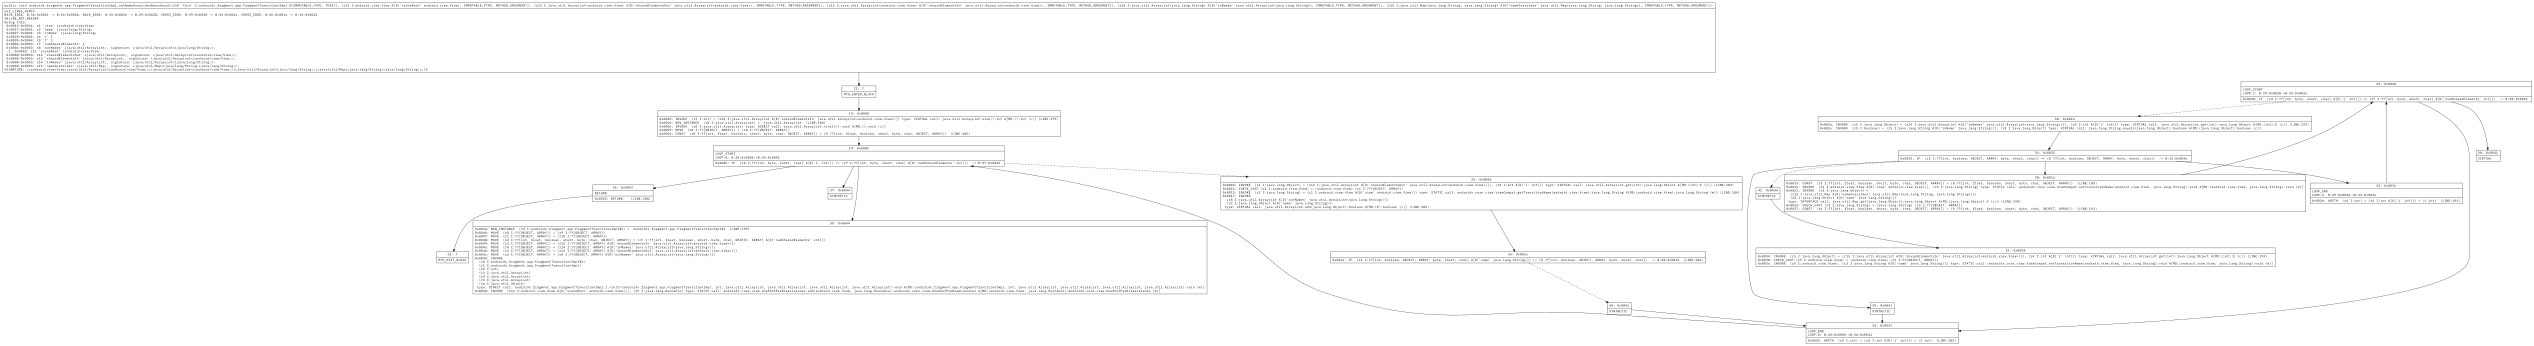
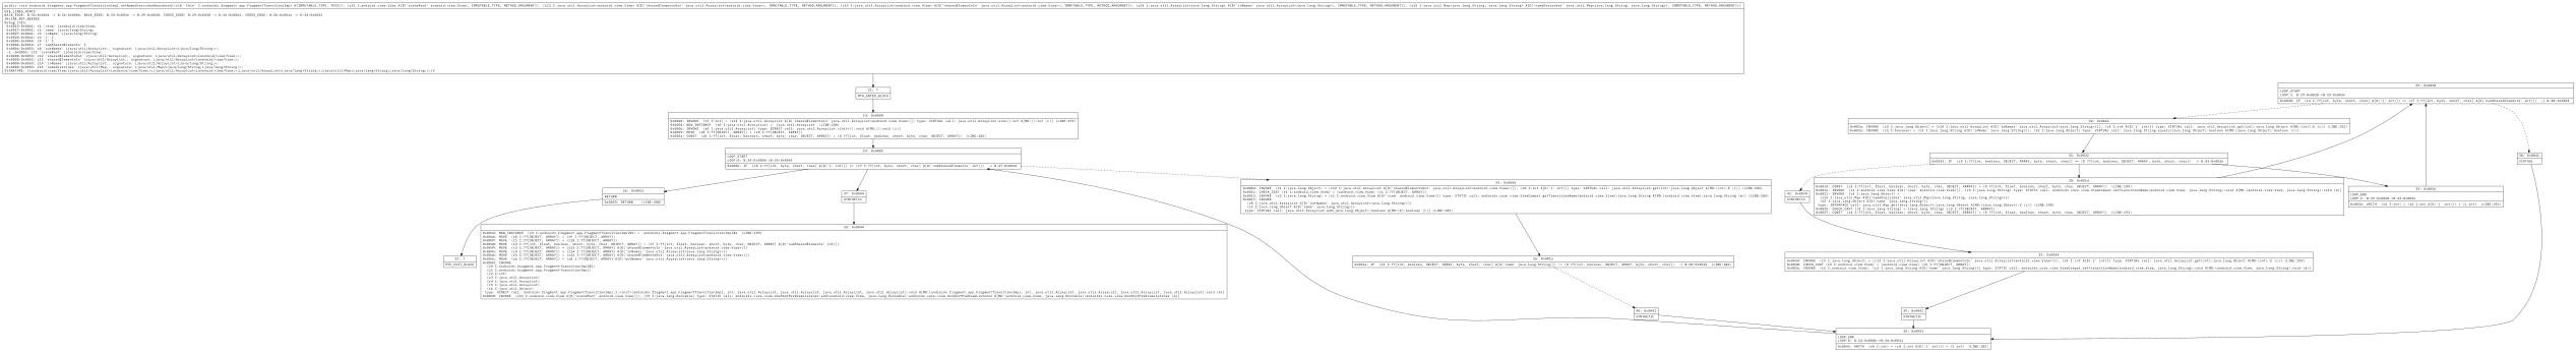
  digraph {
    fontname="IBM Plex Mono"
    node [fontname="IBM Plex Mono" shape=record]
    edge [fontname="IBM Plex Mono"]
    n1 [label="{21\:\ ?|MTH_ENTER_BLOCK\l}"]
    n2 [label="{23\:\ 0x0000|0x0000: INVOKE  (r7 I:int) = (r13 I:java.util.ArrayList A[D('sharedElementsIn' java.util.ArrayList\<android.view.View\>)]) type: VIRTUAL call: java.util.ArrayList.size():int A[MD:():int (c)] (LINE:179)\l0x0004: NEW_INSTANCE  (r0 I:java.util.ArrayList) =  java.util.ArrayList  (LINE:180)\l0x0006: INVOKE  (r0 I:java.util.ArrayList) type: DIRECT call: java.util.ArrayList.\<init\>():void A[MD:():void (c)]\l0x0009: MOVE  (r8 I:??[OBJECT, ARRAY]) = (r0 I:??[OBJECT, ARRAY]) \l0x000a: CONST  (r0 I:??[int, float, boolean, short, byte, char, OBJECT, ARRAY]) = (0 ??[int, float, boolean, short, byte, char, OBJECT, ARRAY])  (LINE:182)\l}"]
    n3 [label="{24\:\ 0x000b|LOOP_START\lLOOP:0: B:24:0x000b\-\>B:34:0x0041\l|0x000b: IF  (r0 I:??[int, byte, short, char] A[D('i' int)]) \>= (r7 I:??[int, byte, short, char] A[D('numSharedElements' int)])  \-\> B:37:0x0044 \l}"]
    n4 [label="{25\:\ 0x000d|0x000d: INVOKE  (r1 I:java.lang.Object) = (r12 I:java.util.ArrayList A[D('sharedElementsOut' java.util.ArrayList\<android.view.View\>)]), (r0 I:int A[D('i' int)]) type: VIRTUAL call: java.util.ArrayList.get(int):java.lang.Object A[MD:(int):E (c)] (LINE:183)\l0x0011: CHECK_CAST (r1 I:android.view.View) = (android.view.View) (r1 I:??[OBJECT, ARRAY]) \l0x0013: INVOKE  (r2 I:java.lang.String) = (r1 I:android.view.View A[D('view' android.view.View)]) type: STATIC call: androidx.core.view.ViewCompat.getTransitionName(android.view.View):java.lang.String A[MD:(android.view.View):java.lang.String (m)] (LINE:184)\l0x0017: INVOKE  \l  (r8 I:java.util.ArrayList A[D('outNames' java.util.ArrayList\<java.lang.String\>)])\l  (r2 I:java.lang.Object A[D('name' java.lang.String)])\l type: VIRTUAL call: java.util.ArrayList.add(java.lang.Object):boolean A[MD:(E):boolean (c)] (LINE:185)\l}"]
    n5 [label="{37\:\ 0x0044|SYNTHETIC\l}"]
    n6 [label="{36\:\ 0x0053|RETURN\l|0x0053: RETURN    (LINE:208)\l}"]
    n7 [label="{26\:\ 0x001a|0x001a: IF  (r2 I:??[int, boolean, OBJECT, ARRAY, byte, short, char] A[D('name' java.lang.String)]) != (0 ??[int, boolean, OBJECT, ARRAY, byte, short, char])  \-\> B:28:0x001d  (LINE:186)\l}"]
    n8 [label="{35\:\ 0x0044|0x0044: NEW_INSTANCE  (r9 I:androidx.fragment.app.FragmentTransitionImpl$1) =  androidx.fragment.app.FragmentTransitionImpl$1  (LINE:199)\l0x0046: MOVE  (r0 I:??[OBJECT, ARRAY]) = (r9 I:??[OBJECT, ARRAY]) \l0x0047: MOVE  (r1 I:??[OBJECT, ARRAY]) = (r10 I:??[OBJECT, ARRAY]) \l0x0048: MOVE  (r2 I:??[int, float, boolean, short, byte, char, OBJECT, ARRAY]) = (r7 I:??[int, float, boolean, short, byte, char, OBJECT, ARRAY] A[D('numSharedElements' int)]) \l0x0049: MOVE  (r3 I:??[OBJECT, ARRAY]) = (r13 I:??[OBJECT, ARRAY] A[D('sharedElementsIn' java.util.ArrayList\<android.view.View\>)]) \l0x004a: MOVE  (r4 I:??[OBJECT, ARRAY]) = (r14 I:??[OBJECT, ARRAY] A[D('inNames' java.util.ArrayList\<java.lang.String\>)]) \l0x004b: MOVE  (r5 I:??[OBJECT, ARRAY]) = (r12 I:??[OBJECT, ARRAY] A[D('sharedElementsOut' java.util.ArrayList\<android.view.View\>)]) \l0x004c: MOVE  (r6 I:??[OBJECT, ARRAY]) = (r8 I:??[OBJECT, ARRAY] A[D('outNames' java.util.ArrayList\<java.lang.String\>)]) \l0x004d: INVOKE  \l  (r0 I:androidx.fragment.app.FragmentTransitionImpl$1)\l  (r1 I:androidx.fragment.app.FragmentTransitionImpl)\l  (r2 I:int)\l  (r3 I:java.util.ArrayList)\l  (r4 I:java.util.ArrayList)\l  (r5 I:java.util.ArrayList)\l  (r6 I:java.util.Object)\l type: DIRECT call: androidx.fragment.app.FragmentTransitionImpl.1.\<init\>(androidx.fragment.app.FragmentTransitionImpl, int, java.util.ArrayList, java.util.ArrayList, java.util.ArrayList, java.util.ArrayList):void A[MD:(androidx.fragment.app.FragmentTransitionImpl, int, java.util.ArrayList, java.util.ArrayList, java.util.ArrayList, java.util.ArrayList):void (m)]\l0x0050: INVOKE  (r11 I:android.view.View A[D('sceneRoot' android.view.View)]), (r9 I:java.lang.Runnable) type: STATIC call: androidx.core.view.OneShotPreDrawListener.add(android.view.View, java.lang.Runnable):androidx.core.view.OneShotPreDrawListener A[MD:(android.view.View, java.lang.Runnable):androidx.core.view.OneShotPreDrawListener (m)]\l}"]
    n9 [label="{40\:\ 0x0041|SYNTHETIC\l}"]
    n10 [label="{28\:\ 0x001d|0x001d: CONST  (r3 I:??[int, float, boolean, short, byte, char, OBJECT, ARRAY]) = (0 ??[int, float, boolean, short, byte, char, OBJECT, ARRAY])  (LINE:189)\l0x001e: INVOKE  (r1 I:android.view.View A[D('view' android.view.View)]), (r3 I:java.lang.String) type: STATIC call: androidx.core.view.ViewCompat.setTransitionName(android.view.View, java.lang.String):void A[MD:(android.view.View, java.lang.String):void (m)]\l0x0021: INVOKE  (r3 I:java.lang.Object) = \l  (r15 I:java.util.Map A[D('nameOverrides' java.util.Map\<java.lang.String, java.lang.String\>)])\l  (r2 I:java.lang.Object A[D('name' java.lang.String)])\l type: INTERFACE call: java.util.Map.get(java.lang.Object):java.lang.Object A[MD:(java.lang.Object):V (c)] (LINE:190)\l0x0025: CHECK_CAST (r3 I:java.lang.String) = (java.lang.String) (r3 I:??[OBJECT, ARRAY]) \l0x0027: CONST  (r4 I:??[int, float, boolean, short, byte, char, OBJECT, ARRAY]) = (0 ??[int, float, boolean, short, byte, char, OBJECT, ARRAY])  (LINE:191)\l}"]
    n11 [label="{29\:\ 0x0028|LOOP_START\lLOOP:1: B:29:0x0028\-\>B:33:0x003e\l|0x0028: IF  (r4 I:??[int, byte, short, char] A[D('j' int)]) \>= (r7 I:??[int, byte, short, char] A[D('numSharedElements' int)])  \-\> B:38:0x0041 \l}"]
    n12 [label="{34\:\ 0x0041|LOOP_END\lLOOP:0: B:24:0x000b\-\>B:34:0x0041\l|0x0041: ARITH  (r0 I:int) = (r0 I:int A[D('i' int)]) + (1 int)  (LINE:182)\l}"]
    n13 [label="{30\:\ 0x002a|0x002a: INVOKE  (r5 I:java.lang.Object) = (r14 I:java.util.ArrayList A[D('inNames' java.util.ArrayList\<java.lang.String\>)]), (r4 I:int A[D('j' int)]) type: VIRTUAL call: java.util.ArrayList.get(int):java.lang.Object A[MD:(int):E (c)] (LINE:192)\l0x002e: INVOKE  (r5 I:boolean) = (r3 I:java.lang.String A[D('inName' java.lang.String)]), (r5 I:java.lang.Object) type: VIRTUAL call: java.lang.String.equals(java.lang.Object):boolean A[MD:(java.lang.Object):boolean (c)]\l}"]
    n14 [label="{38\:\ 0x0041|VIRTUAL\l}"]
    n15 [label="{31\:\ 0x0032|0x0032: IF  (r5 I:??[int, boolean, OBJECT, ARRAY, byte, short, char]) == (0 ??[int, boolean, OBJECT, ARRAY, byte, short, char])  \-\> B:33:0x003e \l}"]
    n16 [label="{33\:\ 0x003e|LOOP_END\lLOOP:1: B:29:0x0028\-\>B:33:0x003e\l|0x003e: ARITH  (r4 I:int) = (r4 I:int A[D('j' int)]) + (1 int)  (LINE:191)\l}"]
    n17 [label="{41\:\ 0x0034|SYNTHETIC\l}"]
    n18 [label="{32\:\ 0x0034|0x0034: INVOKE  (r5 I:java.lang.Object) = (r13 I:java.util.ArrayList A[D('sharedElementsIn' java.util.ArrayList\<android.view.View\>)]), (r4 I:int A[D('j' int)]) type: VIRTUAL call: java.util.ArrayList.get(int):java.lang.Object A[MD:(int):E (c)] (LINE:193)\l0x0038: CHECK_CAST (r5 I:android.view.View) = (android.view.View) (r5 I:??[OBJECT, ARRAY]) \l0x003a: INVOKE  (r5 I:android.view.View), (r2 I:java.lang.String A[D('name' java.lang.String)]) type: STATIC call: androidx.core.view.ViewCompat.setTransitionName(android.view.View, java.lang.String):void A[MD:(android.view.View, java.lang.String):void (m)]\l}"]
    n19 [label="{39\:\ 0x0041|SYNTHETIC\l}"]
    n20 [label="{22\:\ ?|MTH_EXIT_BLOCK\l}"]
    n21 [label="{public void androidx.fragment.app.FragmentTransitionImpl.setNameOverridesReordered((r10 'this' I:androidx.fragment.app.FragmentTransitionImpl A[IMMUTABLE_TYPE, THIS]), (r11 I:android.view.View A[D('sceneRoot' android.view.View), IMMUTABLE_TYPE, METHOD_ARGUMENT]), (r12 I:java.util.ArrayList\<android.view.View\> A[D('sharedElementsOut' java.util.ArrayList\<android.view.View\>), IMMUTABLE_TYPE, METHOD_ARGUMENT]), (r13 I:java.util.ArrayList\<android.view.View\> A[D('sharedElementsIn' java.util.ArrayList\<android.view.View\>), IMMUTABLE_TYPE, METHOD_ARGUMENT]), (r14 I:java.util.ArrayList\<java.lang.String\> A[D('inNames' java.util.ArrayList\<java.lang.String\>), IMMUTABLE_TYPE, METHOD_ARGUMENT]), (r15 I:java.util.Map\<java.lang.String, java.lang.String\> A[D('nameOverrides' java.util.Map\<java.lang.String, java.lang.String\>), IMMUTABLE_TYPE, METHOD_ARGUMENT]))  | USE_LINES_HINTS\lBACK_EDGE: B:34:0x0041 \-\> B:24:0x000b, BACK_EDGE: B:33:0x003e \-\> B:29:0x0028, CROSS_EDGE: B:29:0x0028 \-\> B:34:0x0041, CROSS_EDGE: B:26:0x001a \-\> B:34:0x0041\lINLINE_NOT_NEEDED\lDebug Info:\l  0x0013\-0x0041: r1 'view' Landroid\/view\/View;\l  0x0017\-0x0041: r2 'name' Ljava\/lang\/String;\l  0x0027\-0x0041: r3 'inName' Ljava\/lang\/String;\l  0x0028\-0x0041: r4 'j' I\l  0x000b\-0x0044: r0 'i' I\l  0x0004\-0x0053: r7 'numSharedElements' I\l  0x000a\-0x0053: r8 'outNames' Ljava\/util\/ArrayList;, signature: Ljava\/util\/ArrayList\<Ljava\/lang\/String;\>;\l  \-1 \-0x0053: r11 'sceneRoot' Landroid\/view\/View;\l  0x0000\-0x0053: r12 'sharedElementsOut' Ljava\/util\/ArrayList;, signature: Ljava\/util\/ArrayList\<Landroid\/view\/View;\>;\l  0x0000\-0x0053: r13 'sharedElementsIn' Ljava\/util\/ArrayList;, signature: Ljava\/util\/ArrayList\<Landroid\/view\/View;\>;\l  0x0000\-0x0053: r14 'inNames' Ljava\/util\/ArrayList;, signature: Ljava\/util\/ArrayList\<Ljava\/lang\/String;\>;\l  0x0000\-0x0053: r15 'nameOverrides' Ljava\/util\/Map;, signature: Ljava\/util\/Map\<Ljava\/lang\/String;Ljava\/lang\/String;\>;\lSIGNATURE: (Landroid\/view\/View;Ljava\/util\/ArrayList\<Landroid\/view\/View;\>;Ljava\/util\/ArrayList\<Landroid\/view\/View;\>;Ljava\/util\/ArrayList\<Ljava\/lang\/String;\>;Ljava\/util\/Map\<Ljava\/lang\/String;Ljava\/lang\/String;\>;)V\l}"]
    n1 -> n2
    n2 -> n3
    n3 -> n4 [style=dashed]
    n3 -> n5
    n3 -> n6
    n4 -> n7
-   n3 -> n8
+   n5 -> n8
    n6 -> n20
    n7 -> n9 [style=dashed]
    n9 -> n12
    n10 -> n11
    n11 -> n13 [style=dashed]
-   n11 -> n14
+   n11 -> n14 [style=dashed]
    n12 -> n3
    n13 -> n15
-   n11 -> n12
+   n14 -> n12
    n15 -> n10
    n15 -> n16
    n15 -> n17 [style=dashed]
    n16 -> n11
    n17 -> n18
-   n15 -> n19
+   n18 -> n19
    n19 -> n12
    n21 -> n1
  }
